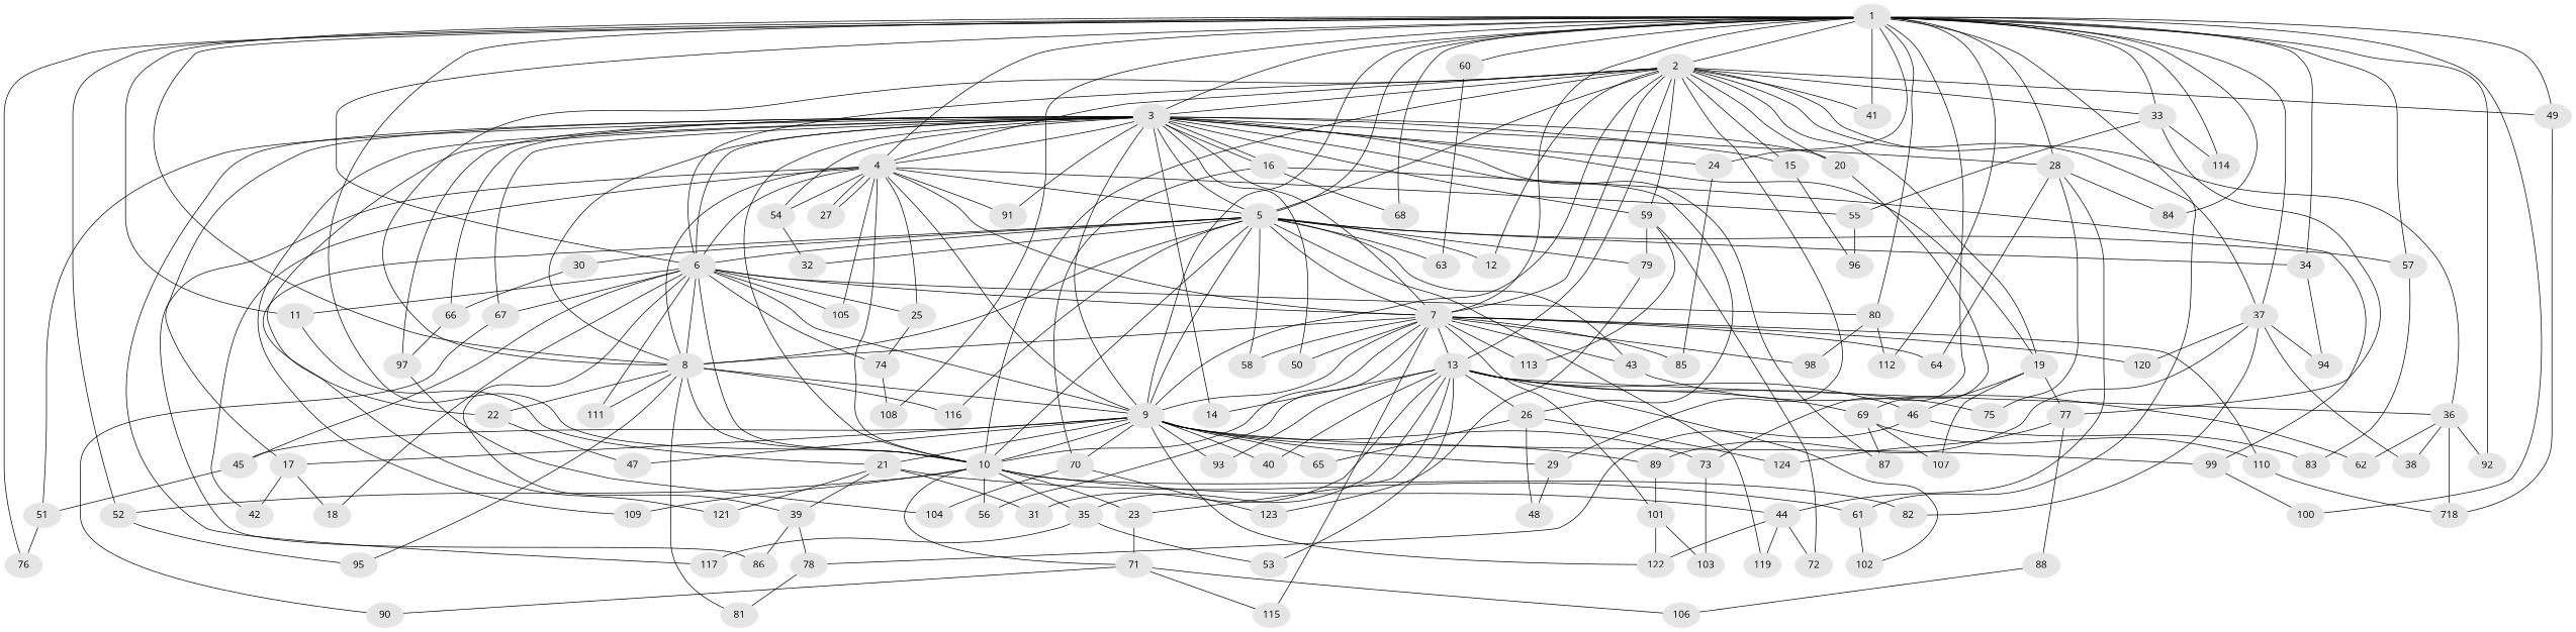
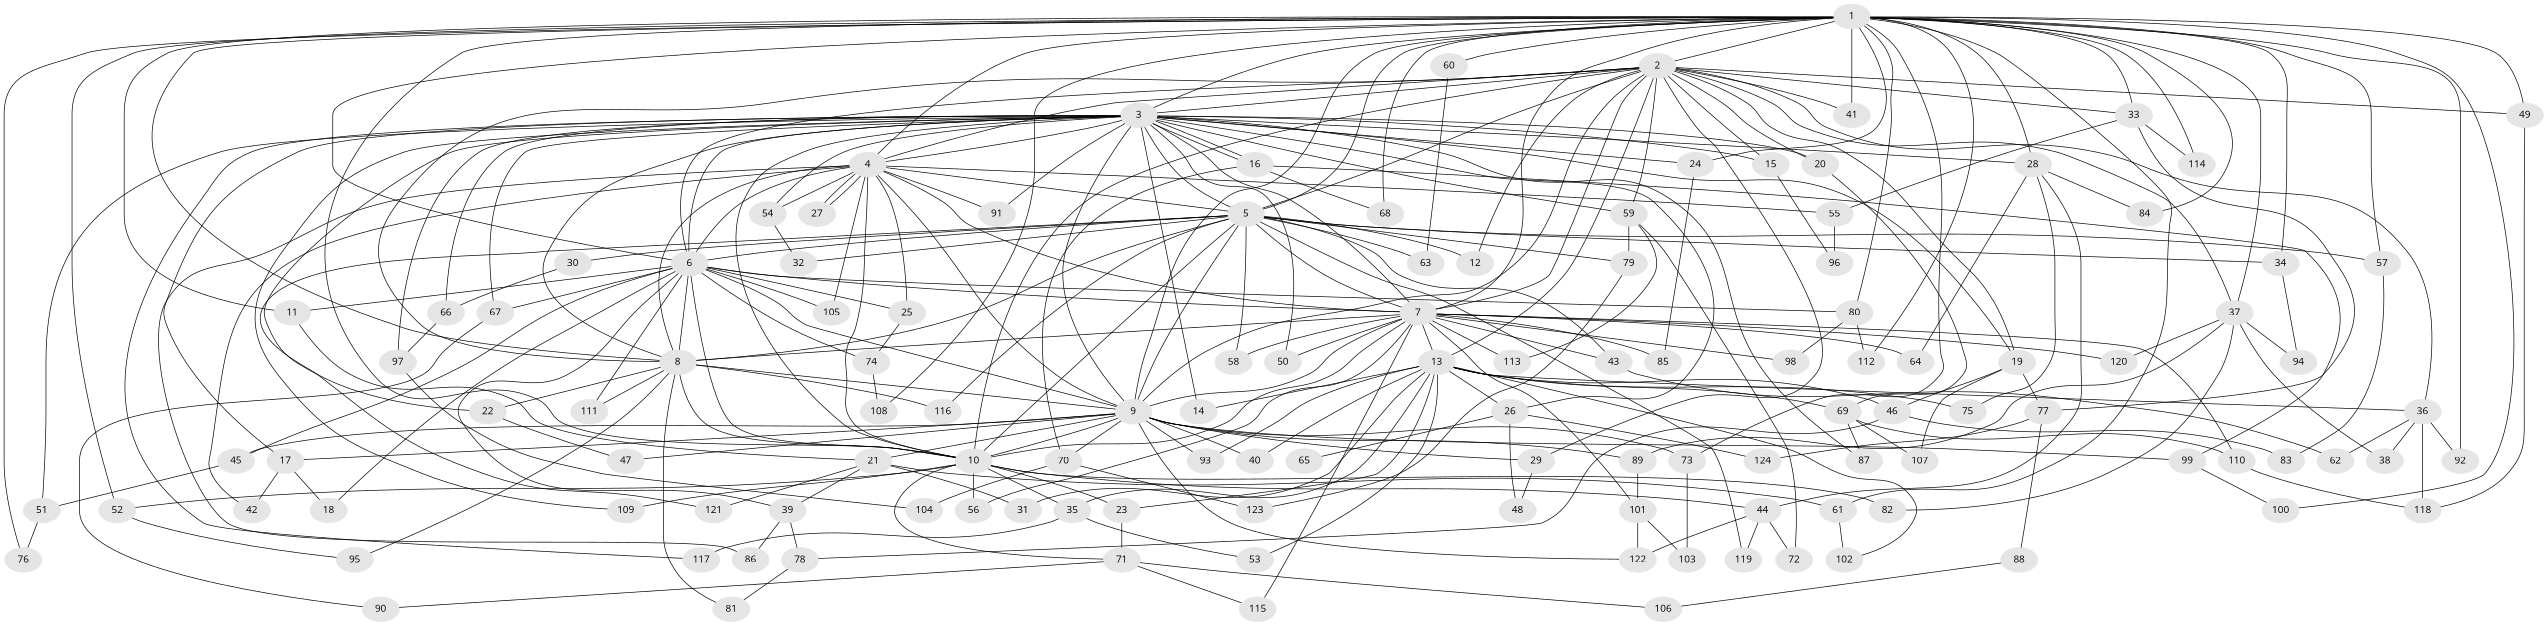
  graph {
    fontname="Open Sans"
    node [color=gray90 fontname="Open Sans" style=filled]
    edge [fontname="Open Sans"]
    1
    2
    3
    4
    5
    6
    7
    8
    9
    10
    11
    24
    28
    33
    34
    37
    41
    49
    52
    57
    60
    61
    68
    73
    76
    80
    84
    92
    100
    108
    112
    114
    12
    13
    15
    19
    20
    29
    36
    59
    14
    16
    17
    22
    26
    50
    51
    54
    66
    67
    87
    91
    97
    109
    117
    25
    27
    42
    55
    86
    105
    32
    30
    43
    58
    63
    79
    116
    119
    121
    18
    39
    45
    74
    111
    56
    64
    85
    98
    101
    110
    113
    115
    120
    81
    95
    21
    40
    47
    65
    70
    89
    93
    99
    122
    23
    35
    44
    71
    82
    75
    77
    94
    38
-   118 [label=718]
+   118
    83
    102
    103
    31
    46
    53
    69
    96
    107
    48
    62
    72
    124
    90
    104
    123
    78
    106
    88
    1 -- 2
    1 -- 3
    1 -- 4
    1 -- 5
    1 -- 6
    1 -- 7
    1 -- 8
    1 -- 9
    1 -- 10
    1 -- 11
    1 -- 24
    1 -- 28
    1 -- 33
    1 -- 34
    1 -- 37
    1 -- 41
    1 -- 49
    1 -- 52
    1 -- 57
    1 -- 60
    1 -- 61
    1 -- 68
    1 -- 73
    1 -- 76
    1 -- 80
    1 -- 84
    1 -- 92
    1 -- 100
    1 -- 108
    1 -- 112
    1 -- 114
    2 -- 3
    2 -- 4
    2 -- 5
    2 -- 6
    2 -- 7
    2 -- 8
    2 -- 9
    2 -- 10
    2 -- 33
    2 -- 37
    2 -- 41
    2 -- 49
    2 -- 12
    2 -- 13
    2 -- 15
    2 -- 19
    2 -- 20
    2 -- 29
    2 -- 36
    2 -- 59
    3 -- 4
    3 -- 5
    3 -- 6
    3 -- 7
    3 -- 8
    3 -- 9
    3 -- 10
    3 -- 24
    3 -- 28
    3 -- 15
    3 -- 19
    3 -- 20
    3 -- 59
    3 -- 14
    3 -- 16
    3 -- 16
    3 -- 17
    3 -- 22
    3 -- 26
    3 -- 50
    3 -- 51
    3 -- 54
    3 -- 66
    3 -- 67
    3 -- 87
    3 -- 91
    3 -- 97
    3 -- 109
    3 -- 117
    4 -- 5
    4 -- 6
    4 -- 7
    4 -- 8
    4 -- 9
    4 -- 10
    4 -- 54
    4 -- 91
    4 -- 25
    4 -- 27
    4 -- 27
    4 -- 42
    4 -- 55
    4 -- 86
    4 -- 105
    5 -- 6
    5 -- 7
    5 -- 8
    5 -- 9
    5 -- 10
    5 -- 34
    5 -- 57
    5 -- 12
    5 -- 32
    5 -- 30
    5 -- 43
    5 -- 58
    5 -- 63
    5 -- 79
    5 -- 116
    5 -- 119
    5 -- 121
    6 -- 7
    6 -- 8
    6 -- 9
    6 -- 10
    6 -- 11
    6 -- 80
    6 -- 67
    6 -- 25
    6 -- 105
    6 -- 18
    6 -- 39
    6 -- 45
    6 -- 74
    6 -- 111
    7 -- 8
    7 -- 9
    7 -- 10
    7 -- 13
    7 -- 50
    7 -- 43
    7 -- 58
    7 -- 56
    7 -- 64
    7 -- 85
    7 -- 98
    7 -- 101
    7 -- 110
    7 -- 113
    7 -- 115
    7 -- 120
    8 -- 9
    8 -- 10
    8 -- 22
    8 -- 116
    8 -- 111
    8 -- 81
    8 -- 95
    9 -- 10
    9 -- 73
    9 -- 29
    9 -- 17
    9 -- 45
    9 -- 21
    9 -- 40
    9 -- 47
-   9 -- 65
    9 -- 70
    9 -- 89
    9 -- 93
    9 -- 99
    9 -- 122
    10 -- 52
    10 -- 109
    10 -- 56
    10 -- 23
    10 -- 35
    10 -- 44
    10 -- 71
    10 -- 82
    11 -- 21
    24 -- 85
    28 -- 84
    28 -- 64
    28 -- 44
    28 -- 75
    33 -- 114
    33 -- 55
    33 -- 77
    34 -- 94
    37 -- 120
    37 -- 89
    37 -- 82
    37 -- 94
    37 -- 38
    49 -- 118
    52 -- 95
    57 -- 83
    60 -- 63
    61 -- 102
    73 -- 103
    80 -- 112
    80 -- 98
    13 -- 36
    13 -- 14
    13 -- 26
    13 -- 40
    13 -- 93
    13 -- 23
    13 -- 35
    13 -- 75
    13 -- 102
    13 -- 31
    13 -- 46
    13 -- 53
    13 -- 69
    15 -- 96
    19 -- 77
    19 -- 46
    19 -- 107
    20 -- 69
    29 -- 48
    36 -- 92
    36 -- 38
    36 -- 118
    36 -- 62
    59 -- 79
    59 -- 113
    59 -- 72
    16 -- 68
    16 -- 70
    16 -- 99
    17 -- 42
    17 -- 18
    22 -- 47
    26 -- 65
    26 -- 48
    26 -- 124
    51 -- 76
    54 -- 32
    66 -- 97
    67 -- 90
    97 -- 104
    25 -- 74
    55 -- 96
    30 -- 66
    43 -- 62
    79 -- 123
    39 -- 86
    39 -- 78
    45 -- 51
    74 -- 108
    101 -- 122
    101 -- 103
    110 -- 118
    21 -- 61
    21 -- 121
    21 -- 39
    21 -- 31
    70 -- 104
    70 -- 123
    89 -- 101
    99 -- 100
    23 -- 71
    35 -- 117
    35 -- 53
    44 -- 119
    44 -- 122
    44 -- 72
    71 -- 115
    71 -- 90
    71 -- 106
    77 -- 124
    77 -- 88
    46 -- 83
    46 -- 78
    69 -- 87
    69 -- 110
    69 -- 107
    78 -- 81
    88 -- 106
  }
